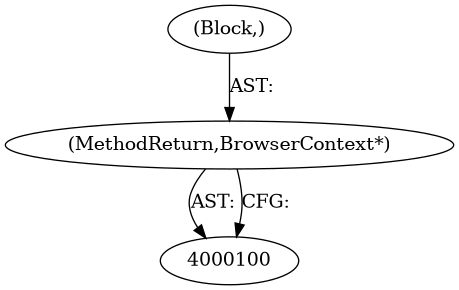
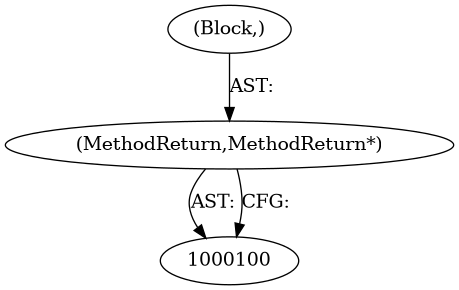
  digraph {
-   n1 [label="(MethodReturn,BrowserContext*)"]
-   1000100 [label=4000100]
+   n1 [label="(MethodReturn,MethodReturn*)"]
+   1000100
    n3 [label="(Block,)"]
    n1 -> 1000100 [label="AST: "]
    n1 -> 1000100 [label="CFG: "]
    n3 -> n1 [label="AST: "]
  }
